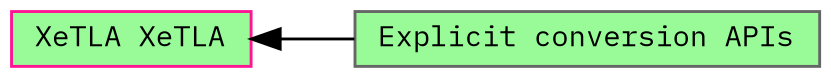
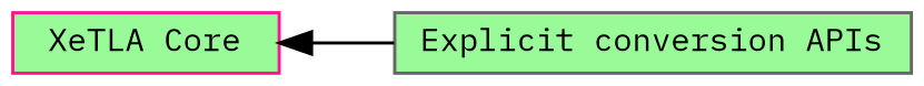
  digraph {
    rankdir=LR
    fontname="IBM Plex Mono"
    node [fillcolor=palegreen fontname="IBM Plex Mono" fontsize=10 shape=box style=filled]
-   n1 [color=deeppink height=0.2 label="XeTLA XeTLA" width=0.4]
+   n1 [color=deeppink height=0.2 label="XeTLA Core" width=0.4]
    n2 [color=gray40 fontcolor=black height=0.2 label="Explicit conversion APIs" width=0.4]
    n1 -> n2 [dir=back fontname="IBM Plex Mono" fontsize=10 labelfontname=Helvetica labelfontsize=10 shape=plaintext style=solid]
  }
